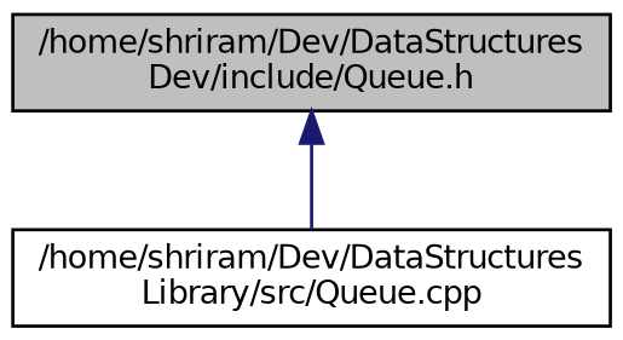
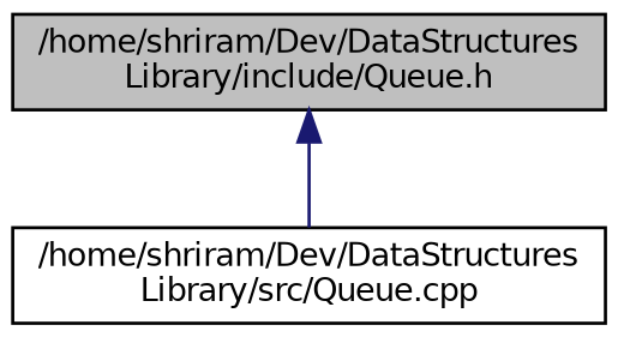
  digraph {
    node [color=black fontname=Helvetica fontsize=10 shape=record style=filled]
-   n1 [fillcolor=grey75 fontcolor=black height=0.2 label="/home/shriram/Dev/DataStructures\lDev/include/Queue.h" width=0.4]
+   n1 [fillcolor=grey75 fontcolor=black height=0.2 label="/home/shriram/Dev/DataStructures\lLibrary/include/Queue.h" width=0.4]
    n2 [fillcolor=white height=0.2 label="/home/shriram/Dev/DataStructures\lLibrary/src/Queue.cpp" width=0.4]
    n1 -> n2 [color=midnightblue dir=back fontname=Helvetica fontsize=10 labelfontname=Helvetica labelfontsize=10 style=solid]
  }
